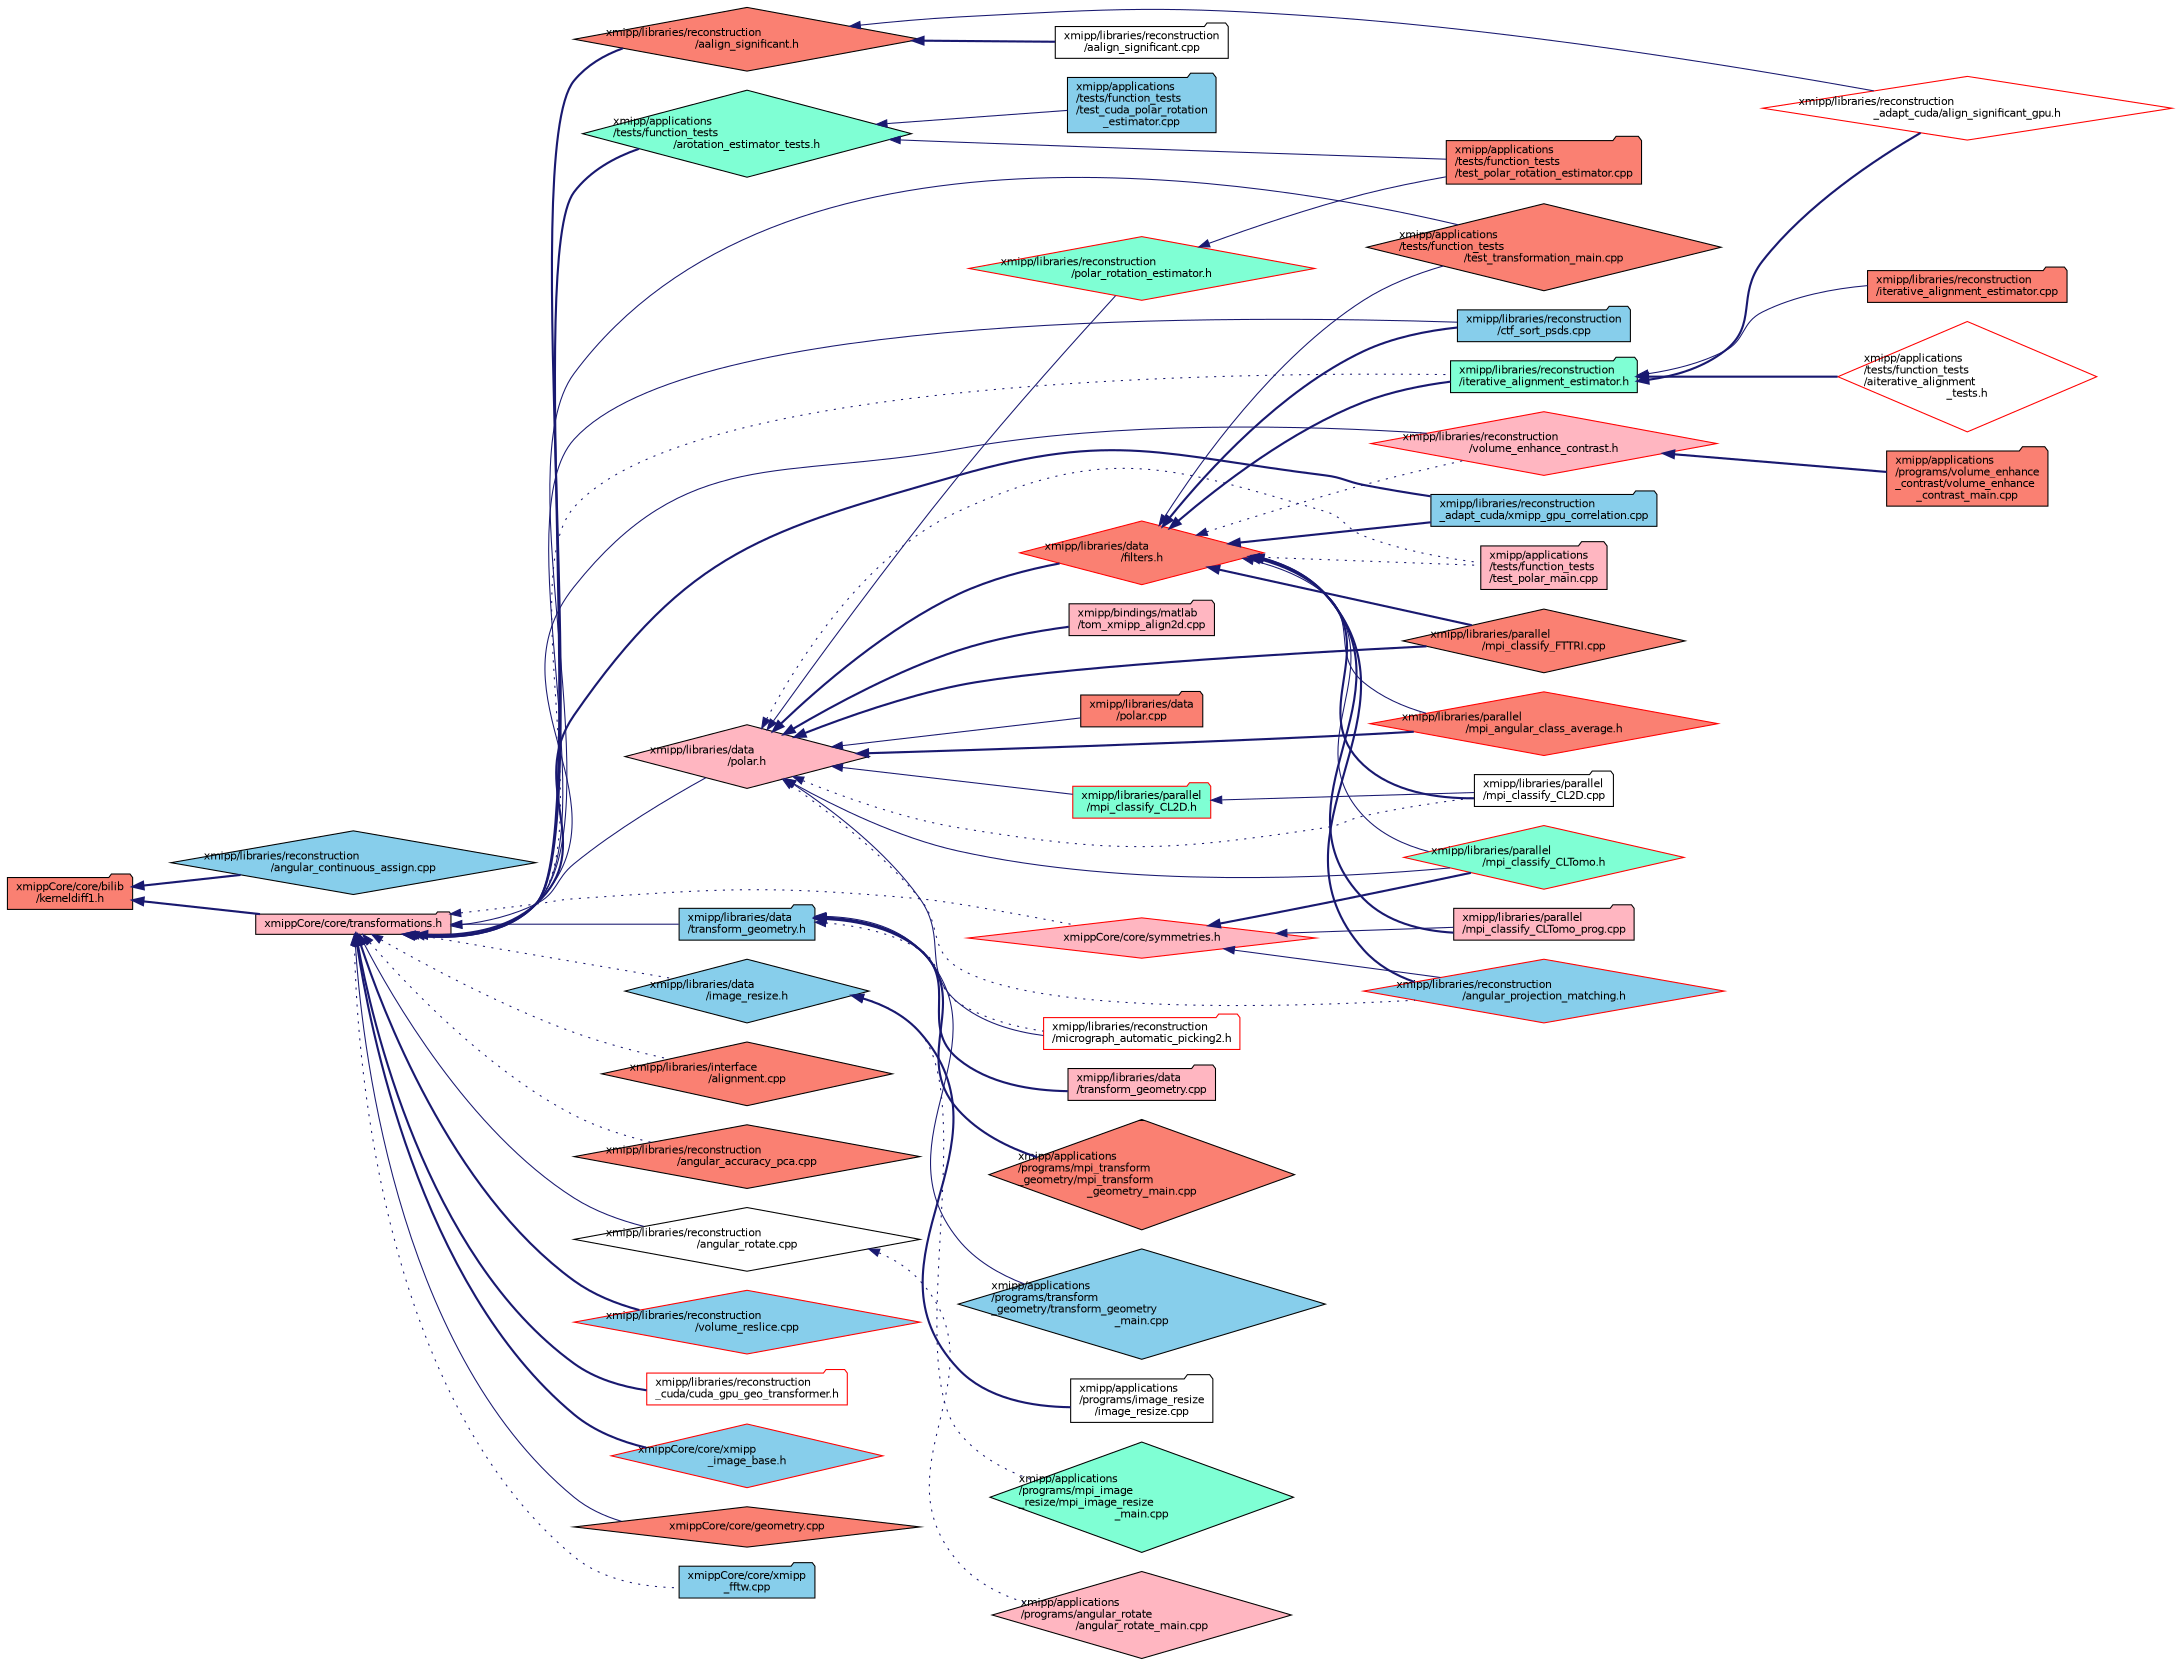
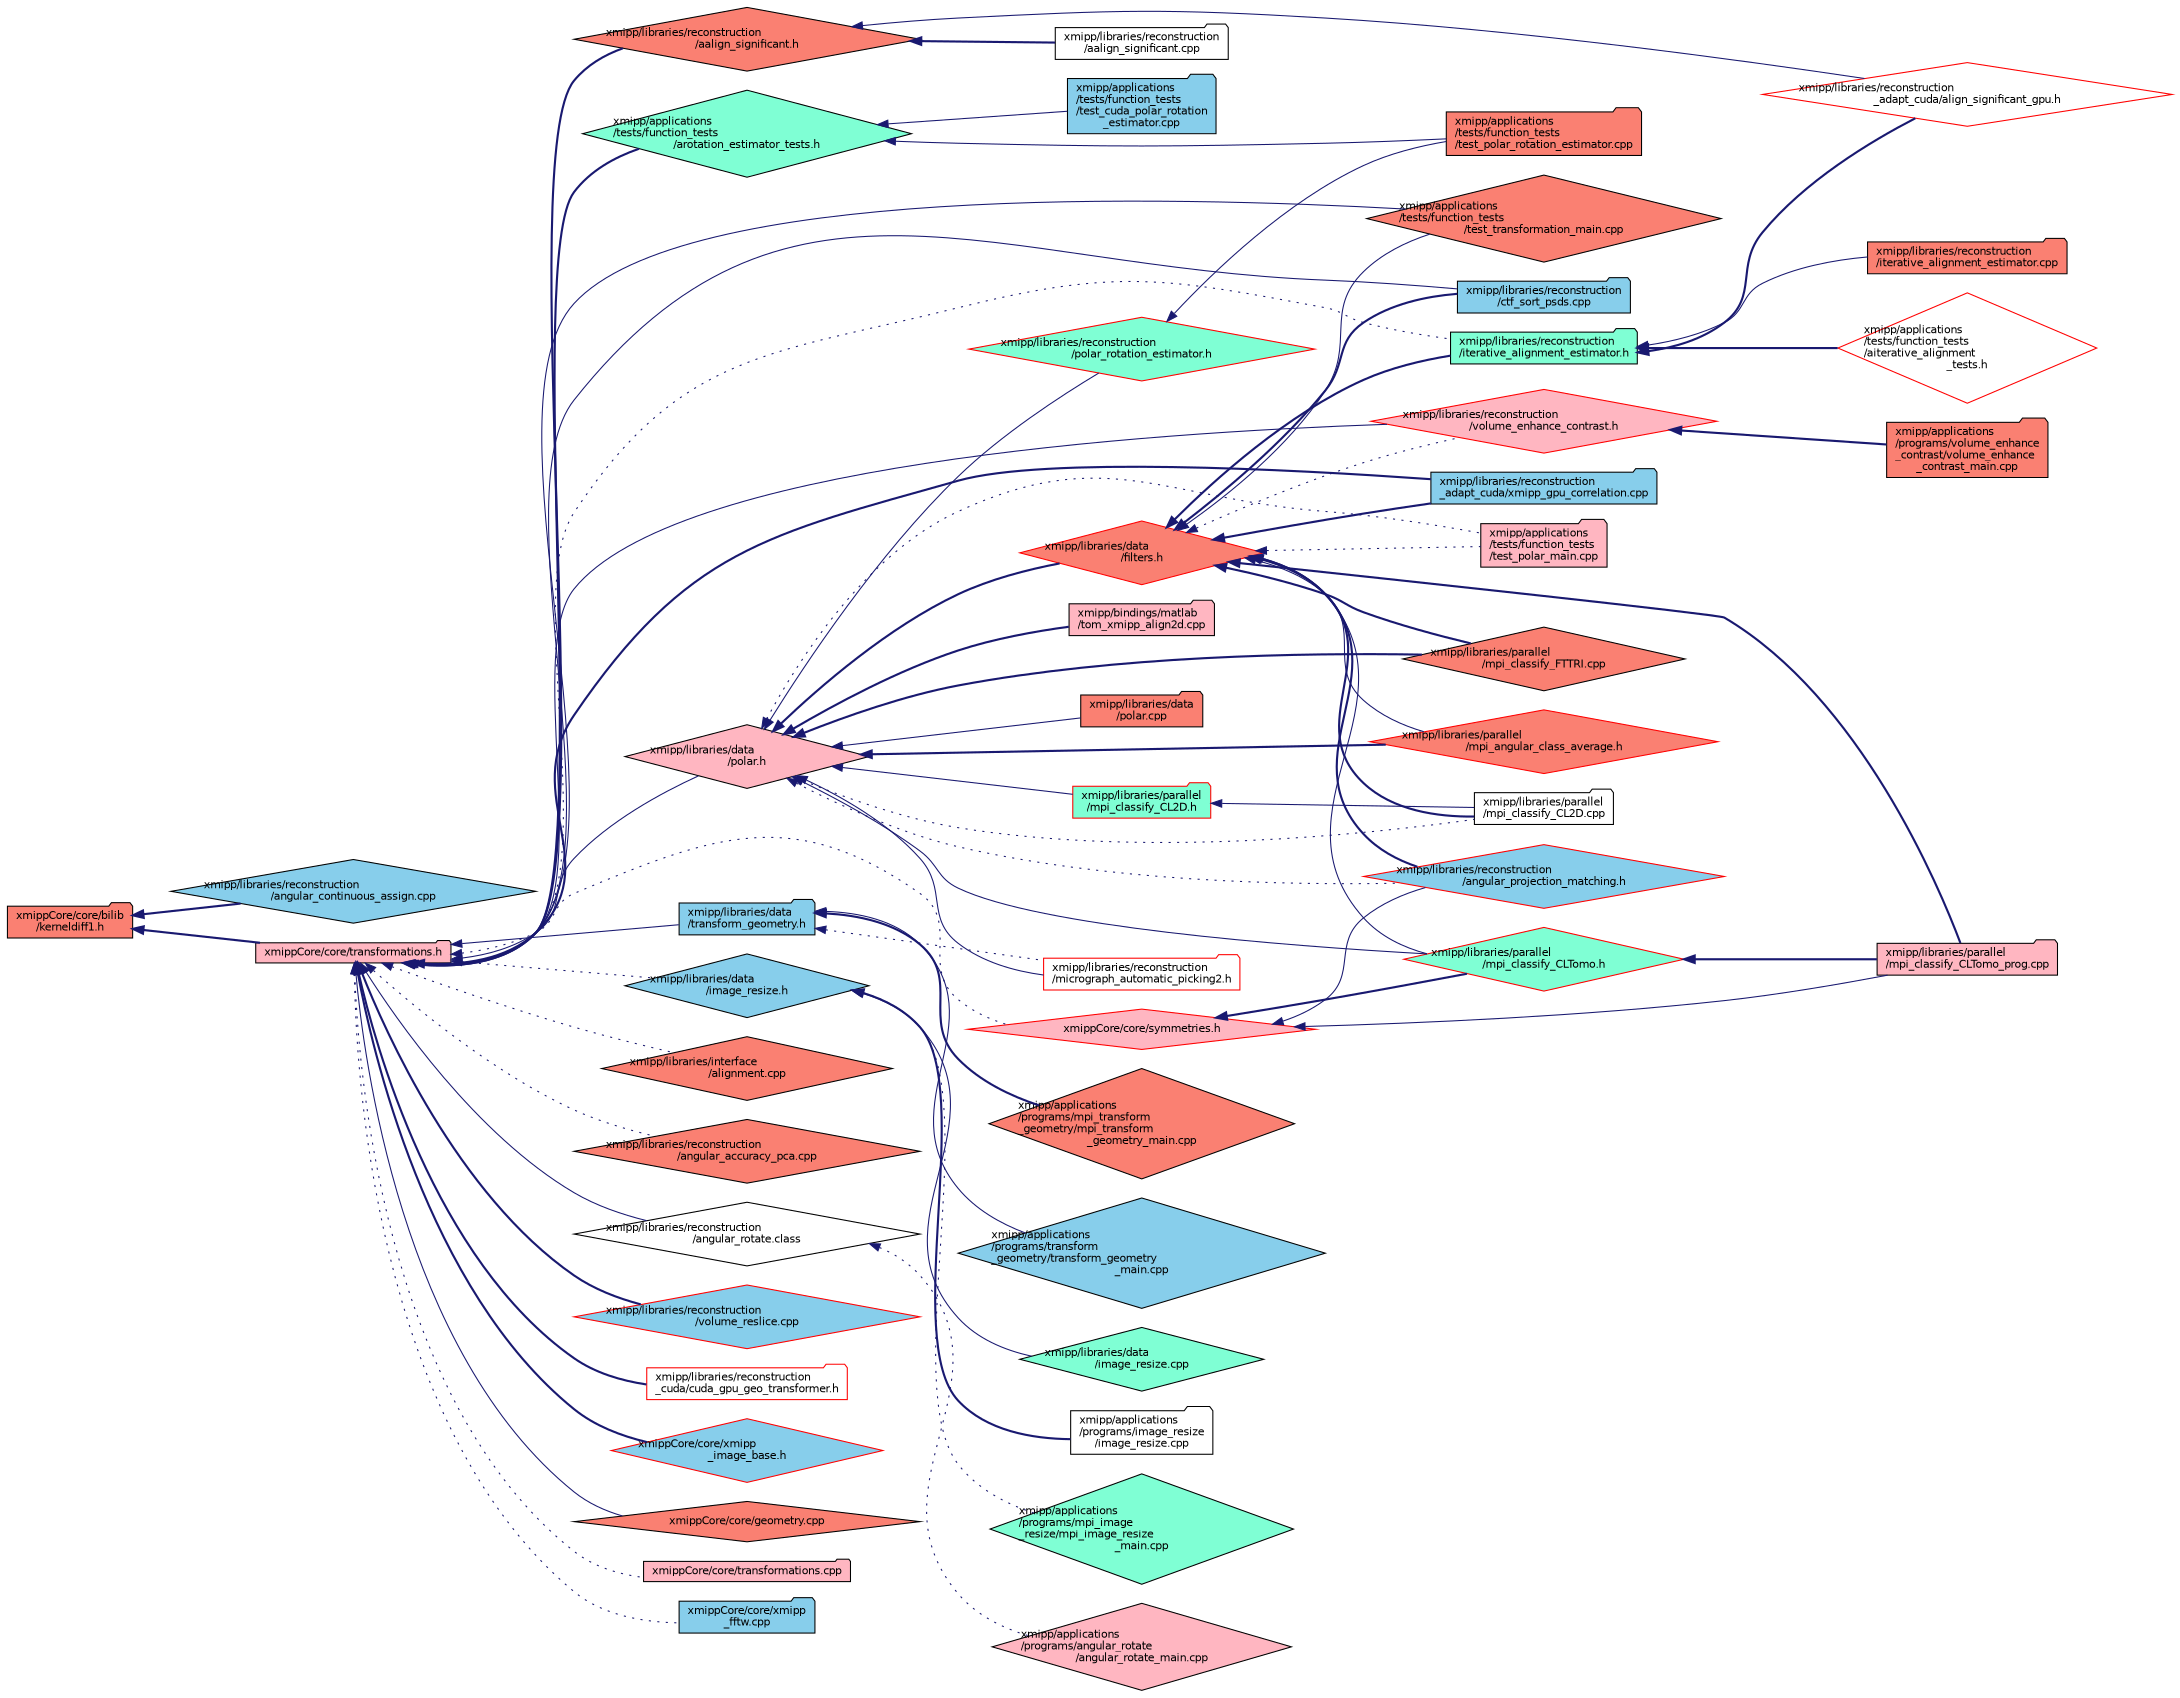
  digraph {
    rankdir=LR
    node [color=black fillcolor=salmon fontname=Helvetica fontsize=10 shape=diamond style=filled]
    edge [color=midnightblue dir=back fontname=Helvetica fontsize=10 labelfontname=Helvetica labelfontsize=10 style=bold]
    n1 [fontcolor=black height=0.2 label="xmippCore/core/bilib\l/kerneldiff1.h" shape=folder width=0.4]
    n2 [fillcolor=skyblue height=0.2 label="xmipp/libraries/reconstruction\l/angular_continuous_assign.cpp" width=0.4]
    n3 [fillcolor=lightpink height=0.2 label="xmippCore/core/transformations.h" shape=folder width=0.4]
    n4 [fillcolor=aquamarine height=0.2 label="xmipp/applications\l/tests/function_tests\l/arotation_estimator_tests.h" width=0.4]
    n5 [height=0.2 label="xmipp/applications\l/tests/function_tests\l/test_transformation_main.cpp" width=0.4]
    n6 [fillcolor=skyblue height=0.2 label="xmipp/libraries/data\l/image_resize.h" width=0.4]
    n7 [fillcolor=lightpink height=0.2 label="xmipp/libraries/data\l/polar.h" width=0.4]
    n8 [fillcolor=skyblue height=0.2 label="xmipp/libraries/reconstruction\l/ctf_sort_psds.cpp" shape=folder width=0.4]
    n9 [fillcolor=aquamarine height=0.2 label="xmipp/libraries/reconstruction\l/iterative_alignment_estimator.h" shape=folder width=0.4]
    n10 [color=red fillcolor=lightpink height=0.2 label="xmipp/libraries/reconstruction\l/volume_enhance_contrast.h" width=0.4]
    n11 [fillcolor=skyblue height=0.2 label="xmipp/libraries/reconstruction\l_adapt_cuda/xmipp_gpu_correlation.cpp" shape=folder width=0.4]
    n12 [fillcolor=skyblue height=0.2 label="xmipp/libraries/data\l/transform_geometry.h" shape=folder width=0.4]
    n13 [height=0.2 label="xmipp/libraries/interface\l/alignment.cpp" width=0.4]
    n14 [height=0.2 label="xmipp/libraries/reconstruction\l/aalign_significant.h" width=0.4]
    n15 [height=0.2 label="xmipp/libraries/reconstruction\l/angular_accuracy_pca.cpp" width=0.4]
-   n16 [fillcolor=white height=0.2 label="xmipp/libraries/reconstruction\l/angular_rotate.cpp" width=0.4]
+   n16 [fillcolor=white height=0.2 label="xmipp/libraries/reconstruction\l/angular_rotate.class" width=0.4]
    n17 [color=red fillcolor=skyblue height=0.2 label="xmipp/libraries/reconstruction\l/volume_reslice.cpp" width=0.4]
    n18 [color=red fillcolor=white height=0.2 label="xmipp/libraries/reconstruction\l_cuda/cuda_gpu_geo_transformer.h" shape=folder width=0.4]
    n19 [color=red fillcolor=skyblue height=0.2 label="xmippCore/core/xmipp\l_image_base.h" width=0.4]
    n20 [color=red fillcolor=lightpink height=0.2 label="xmippCore/core/symmetries.h" width=0.4]
    n21 [height=0.2 label="xmippCore/core/geometry.cpp" width=0.4]
+   n22 [fillcolor=lightpink height=0.2 label="xmippCore/core/transformations.cpp" shape=folder width=0.4]
    n23 [fillcolor=skyblue height=0.2 label="xmippCore/core/xmipp\l_fftw.cpp" shape=folder width=0.4]
    n24 [fillcolor=skyblue height=0.2 label="xmipp/applications\l/tests/function_tests\l/test_cuda_polar_rotation\l_estimator.cpp" shape=folder width=0.4]
    n25 [height=0.2 label="xmipp/applications\l/tests/function_tests\l/test_polar_rotation_estimator.cpp" shape=folder width=0.4]
    n26 [fillcolor=white height=0.2 label="xmipp/applications\l/programs/image_resize\l/image_resize.cpp" shape=folder width=0.4]
    n27 [fillcolor=aquamarine height=0.2 label="xmipp/applications\l/programs/mpi_image\l_resize/mpi_image_resize\l_main.cpp" width=0.4]
+   n28 [fillcolor=aquamarine height=0.2 label="xmipp/libraries/data\l/image_resize.cpp" width=0.4]
    n29 [fillcolor=lightpink height=0.2 label="xmipp/applications\l/tests/function_tests\l/test_polar_main.cpp" shape=folder width=0.4]
    n30 [fillcolor=lightpink height=0.2 label="xmipp/bindings/matlab\l/tom_xmipp_align2d.cpp" shape=folder width=0.4]
    n31 [color=red height=0.2 label="xmipp/libraries/data\l/filters.h" width=0.4]
    n32 [color=red height=0.2 label="xmipp/libraries/parallel\l/mpi_angular_class_average.h" width=0.4]
    n33 [fillcolor=white height=0.2 label="xmipp/libraries/parallel\l/mpi_classify_CL2D.cpp" shape=folder width=0.4]
    n34 [color=red fillcolor=aquamarine height=0.2 label="xmipp/libraries/parallel\l/mpi_classify_CLTomo.h" width=0.4]
    n35 [height=0.2 label="xmipp/libraries/parallel\l/mpi_classify_FTTRI.cpp" width=0.4]
    n36 [color=red fillcolor=skyblue height=0.2 label="xmipp/libraries/reconstruction\l/angular_projection_matching.h" width=0.4]
    n37 [height=0.2 label="xmipp/libraries/data\l/polar.cpp" shape=folder width=0.4]
    n38 [color=red fillcolor=aquamarine height=0.2 label="xmipp/libraries/parallel\l/mpi_classify_CL2D.h" shape=folder width=0.4]
    n39 [color=red fillcolor=white height=0.2 label="xmipp/libraries/reconstruction\l/micrograph_automatic_picking2.h" shape=folder width=0.4]
    n40 [color=red fillcolor=aquamarine height=0.2 label="xmipp/libraries/reconstruction\l/polar_rotation_estimator.h" width=0.4]
    n41 [color=red fillcolor=white height=0.2 label="xmipp/applications\l/tests/function_tests\l/aiterative_alignment\l_tests.h" width=0.4]
    n42 [height=0.2 label="xmipp/libraries/reconstruction\l/iterative_alignment_estimator.cpp" shape=folder width=0.4]
    n43 [color=red fillcolor=white height=0.2 label="xmipp/libraries/reconstruction\l_adapt_cuda/align_significant_gpu.h" width=0.4]
    n44 [height=0.2 label="xmipp/applications\l/programs/volume_enhance\l_contrast/volume_enhance\l_contrast_main.cpp" shape=folder width=0.4]
    n45 [height=0.2 label="xmipp/applications\l/programs/mpi_transform\l_geometry/mpi_transform\l_geometry_main.cpp" width=0.4]
    n46 [fillcolor=skyblue height=0.2 label="xmipp/applications\l/programs/transform\l_geometry/transform_geometry\l_main.cpp" width=0.4]
-   n47 [fillcolor=lightpink height=0.2 label="xmipp/libraries/data\l/transform_geometry.cpp" shape=folder width=0.4]
    n48 [fillcolor=white height=0.2 label="xmipp/libraries/reconstruction\l/aalign_significant.cpp" shape=folder width=0.4]
    n49 [fillcolor=lightpink height=0.2 label="xmipp/applications\l/programs/angular_rotate\l/angular_rotate_main.cpp" width=0.4]
    n50 [fillcolor=lightpink height=0.2 label="xmipp/libraries/parallel\l/mpi_classify_CLTomo_prog.cpp" shape=folder width=0.4]
    n1 -> n2
    n1 -> n3
    n3 -> n4
    n3 -> n5 [style=solid]
    n3 -> n6 [style=dotted]
    n3 -> n7 [style=solid]
    n3 -> n8 [style=solid]
    n3 -> n9 [style=dotted]
    n3 -> n10 [style=solid]
    n3 -> n11
    n3 -> n12 [style=solid]
    n3 -> n13 [style=dotted]
    n3 -> n14
    n3 -> n15 [style=dotted]
    n3 -> n16 [style=solid]
    n3 -> n17
    n3 -> n18
    n3 -> n19
    n3 -> n20 [style=dotted]
    n3 -> n21 [style=solid]
+   n3 -> n22 [style=dotted]
    n3 -> n23 [style=dotted]
    n4 -> n24 [style=solid]
    n4 -> n25 [style=solid]
    n6 -> n26
    n6 -> n27 [style=dotted]
+   n6 -> n28 [style=solid]
    n7 -> n29 [style=dotted]
    n7 -> n30
    n7 -> n31
    n7 -> n32
    n7 -> n33 [style=dotted]
    n7 -> n34 [style=solid]
    n7 -> n35
    n7 -> n36 [style=dotted]
    n7 -> n37 [style=solid]
    n7 -> n38 [style=solid]
    n7 -> n39 [style=solid]
    n7 -> n40 [style=solid]
    n9 -> n41
    n9 -> n42 [style=solid]
    n9 -> n43
    n10 -> n44
    n12 -> n39 [style=dotted]
    n12 -> n45
    n12 -> n46 [style=solid]
-   n12 -> n47
    n14 -> n43 [style=solid]
    n14 -> n48
    n16 -> n49 [style=dotted]
    n20 -> n34
    n20 -> n36 [style=solid]
    n20 -> n50 [style=solid]
    n31 -> n5 [style=solid]
    n31 -> n8
    n31 -> n9
    n31 -> n10 [style=dotted]
    n31 -> n11
    n31 -> n29 [style=dotted]
    n31 -> n32 [style=solid]
    n31 -> n33
    n31 -> n34 [style=solid]
    n31 -> n35
    n31 -> n36
    n31 -> n50
+   n34 -> n50
    n38 -> n33 [style=solid]
    n40 -> n25 [style=solid]
  }
